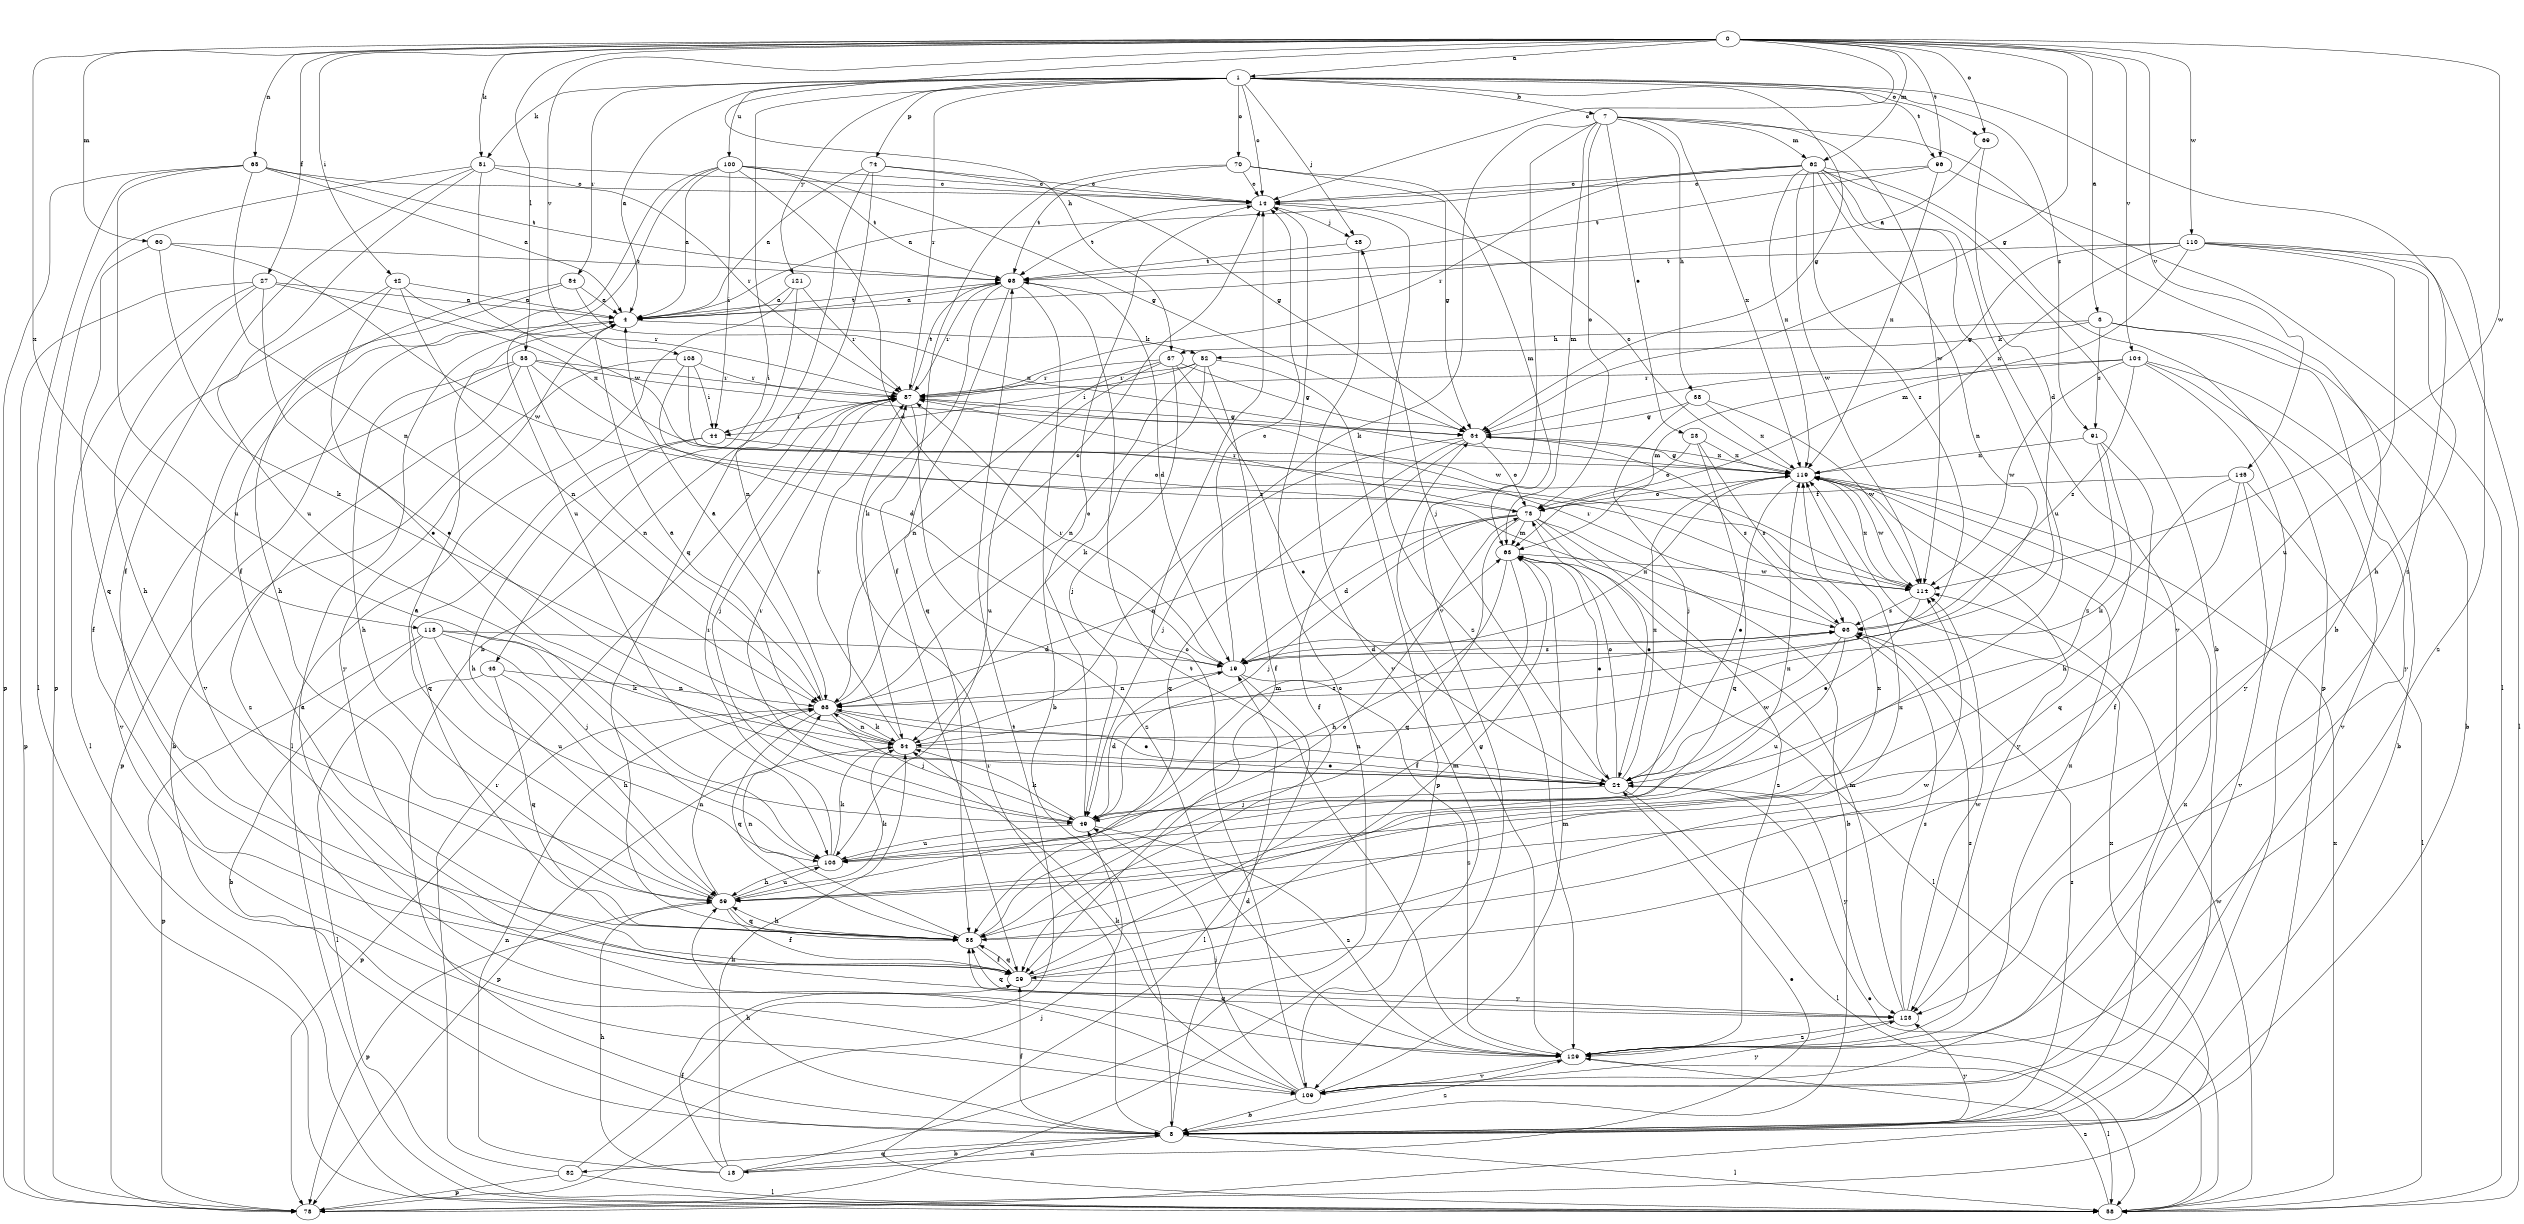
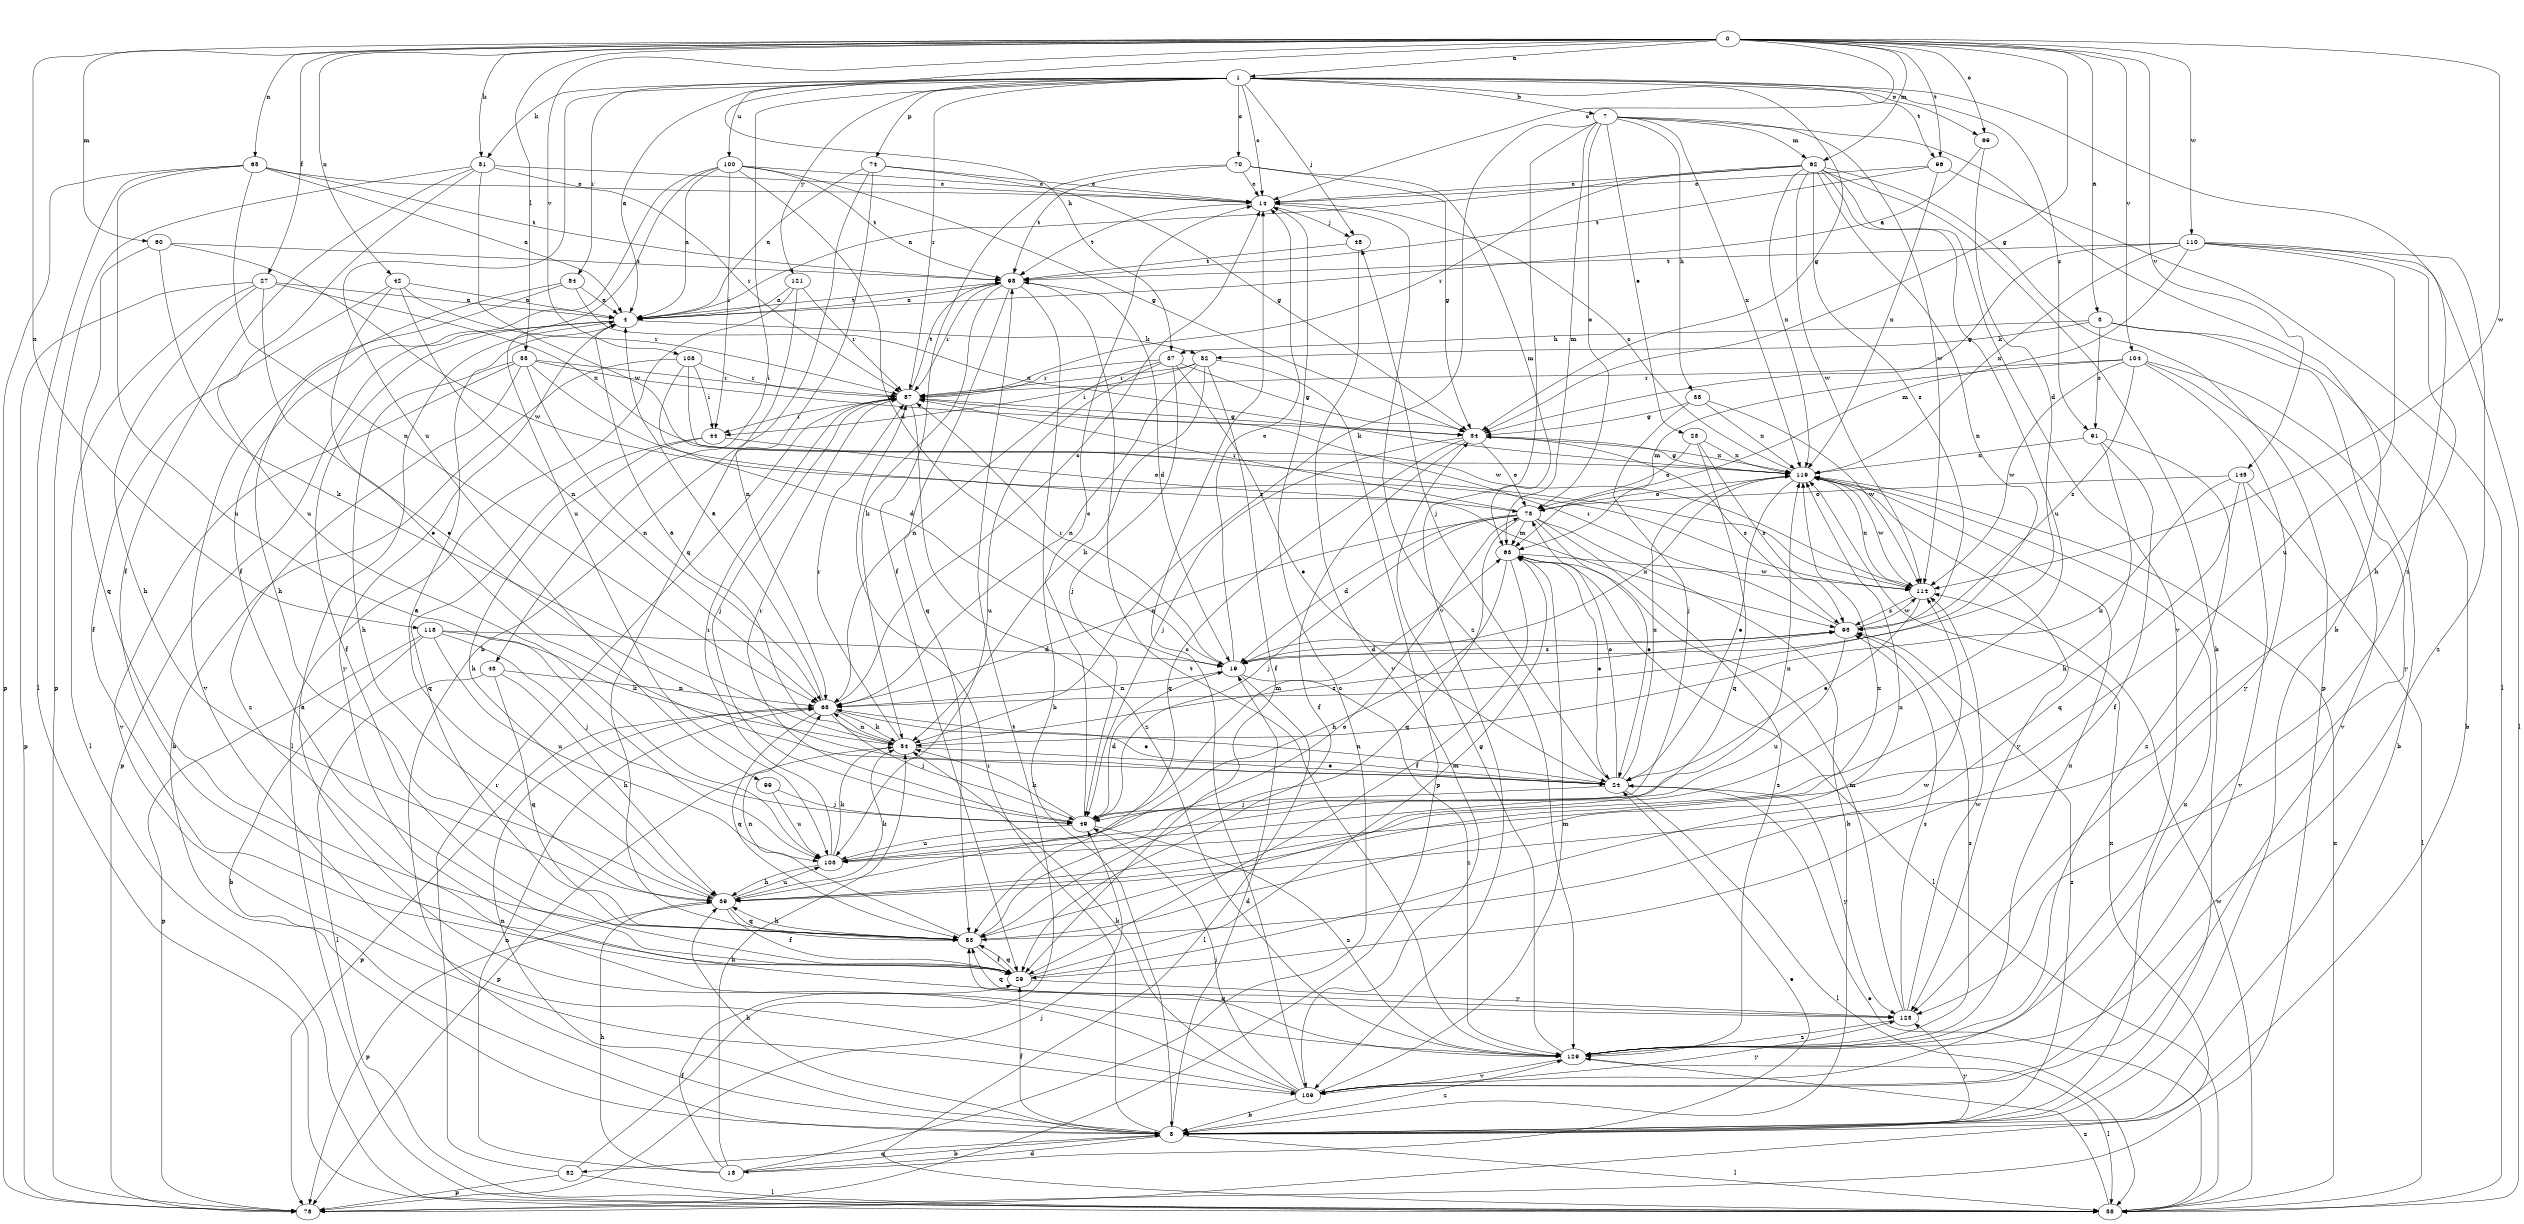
  strict digraph {
    0
    1
    3
    14
    27
    34
    37
    42
    51
    55
    60
    62
    65
    69
    96
    104
    n17 [label=145]
    108
    110
    114
    118
    4
    7
    43
    48
    70
    74
    84
    87
    91
+   99
    100
    121
    129
    8
    52
    123
    98
    78
    119
    39
    58
    24
    29
    73
    93
    83
    49
    68
    103
    109
    54
    19
    63
    44
    23
    38
    18
    82
    0 -> 1 [label=a]
    0 -> 3 [label=a]
    0 -> 14 [label=c]
    0 -> 27 [label=f]
    0 -> 34 [label=g]
    0 -> 37 [label=h]
-   0 -> 42 [label=i]
+   0 -> 42 [label=x]
    0 -> 51 [label=k]
    0 -> 55 [label=l]
    0 -> 60 [label=m]
    0 -> 62 [label=m]
    0 -> 65 [label=n]
    0 -> 69 [label=o]
    0 -> 96 [label=t]
    0 -> 104 [label=v]
    0 -> n17 [label=v]
    0 -> 108 [label=v]
    0 -> 110 [label=w]
    0 -> 114 [label=w]
    0 -> 118 [label=x]
    1 -> 14 [label=c]
    1 -> 34 [label=g]
    1 -> 51 [label=k]
    1 -> 69 [label=o]
    1 -> 96 [label=t]
    1 -> 4 [label=a]
    1 -> 7 [label=b]
    1 -> 43 [label=i]
    1 -> 48 [label=j]
    1 -> 70 [label=o]
    1 -> 74 [label=p]
    1 -> 84 [label=r]
    1 -> 87 [label=r]
    1 -> 91 [label=s]
+   1 -> 99 [label=u]
    1 -> 100 [label=u]
    1 -> 121 [label=y]
    1 -> 129 [label=z]
    3 -> 37 [label=h]
    3 -> 91 [label=s]
    3 -> 8 [label=b]
    3 -> 52 [label=k]
    3 -> 123 [label=y]
    14 -> 48 [label=j]
    14 -> 129 [label=z]
    14 -> 98 [label=t]
    27 -> 4 [label=a]
    27 -> 78 [label=p]
    27 -> 119 [label=x]
    27 -> 39 [label=h]
    27 -> 58 [label=l]
    27 -> 24 [label=e]
    34 -> 119 [label=x]
    34 -> 29 [label=f]
    34 -> 73 [label=o]
    34 -> 93 [label=s]
    34 -> 83 [label=q]
    34 -> 49 [label=j]
    37 -> 34 [label=g]
    37 -> 87 [label=r]
    37 -> 24 [label=e]
    37 -> 49 [label=j]
    37 -> 68 [label=n]
    37 -> 103 [label=u]
    42 -> 4 [label=a]
    42 -> 87 [label=r]
    42 -> 24 [label=e]
    42 -> 29 [label=f]
    42 -> 68 [label=n]
    51 -> 14 [label=c]
    51 -> 114 [label=w]
    51 -> 87 [label=r]
    51 -> 78 [label=p]
    51 -> 29 [label=f]
    51 -> 103 [label=u]
    55 -> 34 [label=g]
    55 -> 87 [label=r]
    55 -> 129 [label=z]
    55 -> 39 [label=h]
    55 -> 93 [label=s]
    55 -> 68 [label=n]
    55 -> 109 [label=v]
    60 -> 114 [label=w]
    60 -> 98 [label=t]
    60 -> 83 [label=q]
    60 -> 54 [label=k]
    62 -> 14 [label=c]
    62 -> 114 [label=w]
    62 -> 4 [label=a]
    62 -> 87 [label=r]
    62 -> 8 [label=b]
    62 -> 78 [label=p]
    62 -> 119 [label=x]
    62 -> 93 [label=s]
    62 -> 68 [label=n]
    62 -> 103 [label=u]
    62 -> 109 [label=v]
    65 -> 14 [label=c]
    65 -> 4 [label=a]
    65 -> 98 [label=t]
    65 -> 78 [label=p]
    65 -> 58 [label=l]
    65 -> 68 [label=n]
    65 -> 103 [label=u]
    69 -> 4 [label=a]
    69 -> 19 [label=d]
    96 -> 14 [label=c]
    96 -> 98 [label=t]
    96 -> 119 [label=x]
    96 -> 58 [label=l]
    104 -> 114 [label=w]
    104 -> 87 [label=r]
    104 -> 8 [label=b]
    104 -> 123 [label=y]
    104 -> 93 [label=s]
    104 -> 109 [label=v]
    104 -> 63 [label=m]
    n17 -> 58 [label=l]
-   n17 -> 73 [label=f]
+   n17 -> 73 [label=o]
    n17 -> 83 [label=q]
    n17 -> 109 [label=v]
    n17 -> 54 [label=k]
    108 -> 114 [label=w]
    108 -> 87 [label=r]
    108 -> 8 [label=b]
    108 -> 19 [label=d]
    108 -> 44 [label=i]
    110 -> 34 [label=g]
    110 -> 129 [label=z]
    110 -> 98 [label=t]
    110 -> 119 [label=x]
    110 -> 39 [label=h]
    110 -> 58 [label=l]
    110 -> 103 [label=u]
    110 -> 63 [label=m]
    114 -> 119 [label=x]
    114 -> 24 [label=e]
    114 -> 93 [label=s]
    118 -> 8 [label=b]
    118 -> 78 [label=p]
    118 -> 49 [label=j]
    118 -> 103 [label=u]
    118 -> 54 [label=k]
    118 -> 19 [label=d]
    4 -> 52 [label=k]
    4 -> 123 [label=y]
    4 -> 98 [label=t]
    4 -> 78 [label=p]
+   4 -> 29 [label=f]
    7 -> 62 [label=m]
    7 -> 114 [label=w]
    7 -> 8 [label=b]
    7 -> 119 [label=x]
    7 -> 73 [label=o]
    7 -> 109 [label=v]
    7 -> 54 [label=k]
    7 -> 63 [label=m]
    7 -> 23 [label=e]
    7 -> 38 [label=h]
    43 -> 39 [label=h]
    43 -> 58 [label=l]
    43 -> 83 [label=q]
    43 -> 68 [label=n]
    48 -> 98 [label=t]
    48 -> 109 [label=v]
    70 -> 14 [label=c]
    70 -> 34 [label=g]
    70 -> 98 [label=t]
    70 -> 29 [label=f]
    70 -> 63 [label=m]
    74 -> 14 [label=c]
    74 -> 34 [label=g]
    74 -> 4 [label=a]
    74 -> 8 [label=b]
    74 -> 83 [label=q]
    84 -> 4 [label=a]
    84 -> 119 [label=x]
    84 -> 39 [label=h]
    84 -> 109 [label=v]
    87 -> 34 [label=g]
    87 -> 129 [label=z]
    87 -> 98 [label=t]
    87 -> 49 [label=j]
    87 -> 44 [label=i]
-   91 -> 24 [label=z]
+   91 -> 129 [label=z]
    91 -> 119 [label=x]
    91 -> 39 [label=h]
    91 -> 29 [label=f]
+   99 -> 49 [label=j]
+   99 -> 103 [label=u]
    100 -> 14 [label=c]
    100 -> 34 [label=g]
    100 -> 4 [label=a]
    100 -> 98 [label=t]
    100 -> 29 [label=f]
    100 -> 103 [label=u]
    100 -> 19 [label=d]
    100 -> 44 [label=i]
    121 -> 4 [label=a]
    121 -> 87 [label=r]
    121 -> 58 [label=l]
    121 -> 68 [label=n]
    129 -> 34 [label=g]
    129 -> 98 [label=t]
    129 -> 119 [label=x]
    129 -> 58 [label=l]
    129 -> 93 [label=s]
    129 -> 83 [label=q]
    129 -> 109 [label=v]
    8 -> 87 [label=r]
    8 -> 129 [label=z]
    8 -> 123 [label=y]
    8 -> 119 [label=x]
    8 -> 39 [label=h]
    8 -> 58 [label=l]
    8 -> 29 [label=f]
    8 -> 93 [label=s]
    8 -> 19 [label=d]
    8 -> 18 [label=d]
    8 -> 82 [label=q]
    52 -> 87 [label=r]
    52 -> 78 [label=p]
    52 -> 29 [label=f]
    52 -> 68 [label=n]
    52 -> 54 [label=k]
    52 -> 44 [label=i]
    123 -> 114 [label=w]
    123 -> 129 [label=z]
    123 -> 93 [label=s]
    123 -> 83 [label=q]
    123 -> 63 [label=m]
    98 -> 4 [label=a]
    98 -> 87 [label=r]
    98 -> 8 [label=b]
    98 -> 83 [label=q]
    98 -> 54 [label=k]
    98 -> 19 [label=d]
    78 -> 119 [label=x]
    78 -> 49 [label=j]
    119 -> 14 [label=c]
    119 -> 34 [label=g]
    119 -> 114 [label=w]
    119 -> 123 [label=y]
    119 -> 24 [label=e]
    119 -> 73 [label=o]
    39 -> 4 [label=a]
    39 -> 78 [label=p]
    39 -> 119 [label=x]
    39 -> 29 [label=f]
    39 -> 83 [label=q]
-   39 -> 68 [label=n]
+   8 -> 68 [label=n]
    39 -> 103 [label=u]
    39 -> 54 [label=k]
    58 -> 114 [label=w]
    58 -> 129 [label=z]
    58 -> 119 [label=x]
    58 -> 24 [label=e]
    24 -> 48 [label=j]
    24 -> 123 [label=y]
    24 -> 119 [label=x]
    24 -> 58 [label=l]
    24 -> 73 [label=o]
    24 -> 49 [label=j]
    24 -> 68 [label=n]
    29 -> 114 [label=w]
    29 -> 123 [label=y]
    29 -> 83 [label=q]
    29 -> 63 [label=m]
    73 -> 87 [label=r]
    73 -> 129 [label=z]
    73 -> 8 [label=b]
    73 -> 24 [label=e]
    73 -> 83 [label=q]
    73 -> 49 [label=j]
    73 -> 68 [label=n]
    73 -> 19 [label=d]
    73 -> 63 [label=m]
-   93 -> 24 [label=w]
+   93 -> 114 [label=w]
    93 -> 87 [label=r]
    93 -> 103 [label=u]
    93 -> 19 [label=d]
    83 -> 119 [label=x]
    83 -> 39 [label=h]
    83 -> 29 [label=f]
    83 -> 73 [label=o]
    83 -> 68 [label=n]
    49 -> 14 [label=c]
    49 -> 87 [label=r]
    49 -> 129 [label=z]
    49 -> 103 [label=u]
    49 -> 54 [label=k]
    49 -> 19 [label=d]
    49 -> 63 [label=m]
    68 -> 14 [label=c]
    68 -> 4 [label=a]
    68 -> 78 [label=p]
    68 -> 24 [label=e]
    68 -> 83 [label=q]
    68 -> 49 [label=j]
    68 -> 54 [label=k]
    103 -> 87 [label=r]
    103 -> 119 [label=x]
    103 -> 39 [label=h]
    103 -> 54 [label=k]
    109 -> 14 [label=c]
    109 -> 4 [label=a]
    109 -> 8 [label=b]
    109 -> 123 [label=y]
    109 -> 49 [label=j]
    109 -> 54 [label=k]
    109 -> 63 [label=m]
    54 -> 4 [label=a]
    54 -> 87 [label=r]
    54 -> 78 [label=p]
    54 -> 24 [label=e]
    54 -> 93 [label=s]
    54 -> 68 [label=n]
    19 -> 14 [label=c]
    19 -> 87 [label=r]
    19 -> 129 [label=z]
    19 -> 119 [label=x]
    19 -> 58 [label=l]
    19 -> 93 [label=s]
    19 -> 68 [label=n]
    63 -> 114 [label=w]
    63 -> 39 [label=h]
    63 -> 58 [label=l]
    63 -> 24 [label=e]
    63 -> 29 [label=f]
    44 -> 39 [label=h]
    44 -> 73 [label=o]
    44 -> 83 [label=q]
    23 -> 119 [label=x]
    23 -> 73 [label=o]
    23 -> 93 [label=s]
    23 -> 83 [label=q]
    38 -> 34 [label=g]
    38 -> 114 [label=w]
    38 -> 119 [label=x]
    38 -> 49 [label=j]
    18 -> 14 [label=c]
    18 -> 8 [label=b]
    18 -> 39 [label=h]
    18 -> 24 [label=e]
    18 -> 29 [label=f]
    18 -> 68 [label=n]
    18 -> 54 [label=k]
    82 -> 87 [label=r]
    82 -> 98 [label=t]
    82 -> 78 [label=p]
    82 -> 58 [label=l]
  }
